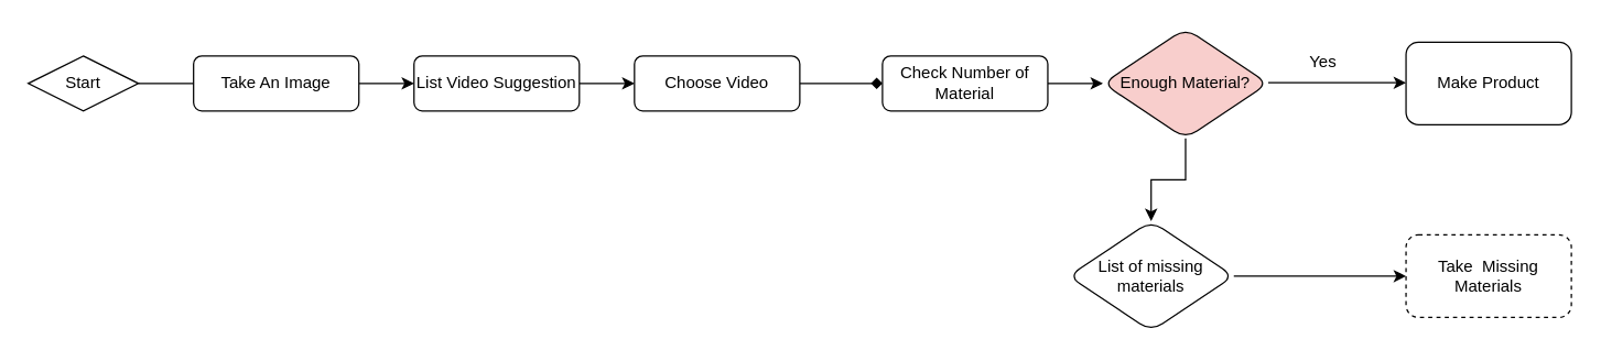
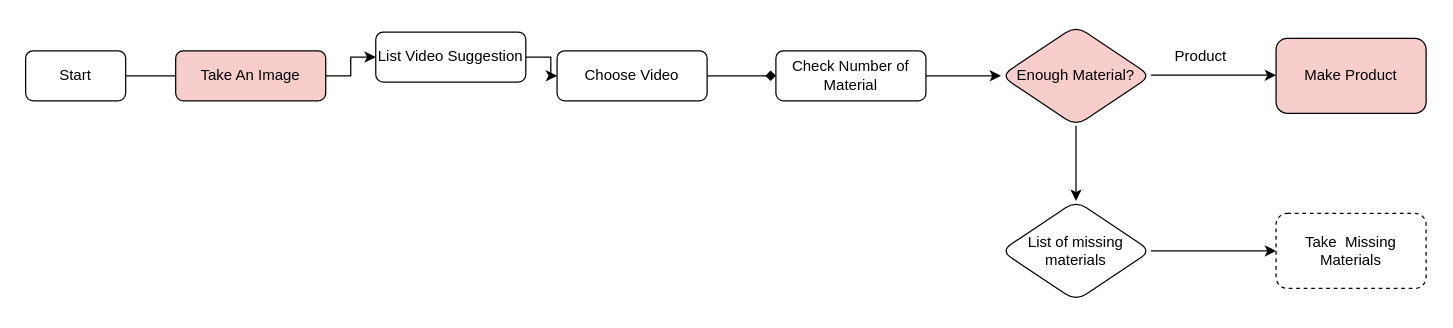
  <mxCell id="0" />
  <mxCell id="1" parent="0" />
  <mxCell id="2" value="" style="rounded=0;html=1;jettySize=auto;orthogonalLoop=1;fontSize=11;endArrow=block;endFill=0;endSize=8;strokeWidth=1;shadow=0;labelBackgroundColor=none;edgeStyle=orthogonalEdgeStyle;" parent="1" source="3" edge="1"><mxGeometry relative="1" as="geometry"><mxPoint x="200" y="60" as="targetPoint" /></mxGeometry></mxCell>
- <mxCell id="3" value="Start" style="rhombus;whiteSpace=wrap;html=1;fontSize=12;glass=0;strokeWidth=1;shadow=0;" parent="1" vertex="1"><mxGeometry x="20" y="40" width="80" height="40" as="geometry" /></mxCell>
+ <mxCell id="3" value="Start" style="rounded=1;whiteSpace=wrap;html=1;fontSize=12;glass=0;strokeWidth=1;shadow=0;" parent="1" vertex="1"><mxGeometry x="20" y="40" width="80" height="40" as="geometry" /></mxCell>
  <mxCell id="4" value="" style="edgeStyle=orthogonalEdgeStyle;rounded=0;orthogonalLoop=1;jettySize=auto;html=1;" edge="1" parent="1" source="5" target="7"><mxGeometry relative="1" as="geometry" /></mxCell>
- <mxCell id="5" value="Take An Image" style="rounded=1;whiteSpace=wrap;html=1;fontSize=12;glass=0;strokeWidth=1;shadow=0;" parent="1" vertex="1"><mxGeometry x="140" y="40" width="120" height="40" as="geometry" /></mxCell>
+ <mxCell id="5" value="Take An Image" style="rounded=1;whiteSpace=wrap;html=1;fontSize=12;glass=0;strokeWidth=1;shadow=0;fillColor=#f8cecc;" parent="1" vertex="1"><mxGeometry x="140" y="40" width="120" height="40" as="geometry" /></mxCell>
  <mxCell id="6" value="" style="edgeStyle=orthogonalEdgeStyle;rounded=0;orthogonalLoop=1;jettySize=auto;html=1;" edge="1" parent="1" source="7" target="9"><mxGeometry relative="1" as="geometry" /></mxCell>
- <mxCell id="7" value="List Video Suggestion" style="whiteSpace=wrap;html=1;rounded=1;glass=0;strokeWidth=1;shadow=0;" vertex="1" parent="1"><mxGeometry x="300" y="40" width="120" height="40" as="geometry" /></mxCell>
+ <mxCell id="7" value="List Video Suggestion" style="whiteSpace=wrap;html=1;rounded=1;glass=0;strokeWidth=1;shadow=0;" vertex="1" parent="1"><mxGeometry x="300" y="25" width="120" height="40" as="geometry" /></mxCell>
  <mxCell id="8" value="" style="edgeStyle=orthogonalEdgeStyle;rounded=0;orthogonalLoop=1;jettySize=auto;html=1;endArrow=diamond;" edge="1" parent="1" source="9" target="11"><mxGeometry relative="1" as="geometry" /></mxCell>
- <mxCell id="9" value="Choose Video" style="whiteSpace=wrap;html=1;rounded=1;glass=0;strokeWidth=1;shadow=0;" vertex="1" parent="1"><mxGeometry x="460" y="40" width="120" height="40" as="geometry" /></mxCell>
+ <mxCell id="9" value="Choose Video" style="whiteSpace=wrap;html=1;rounded=1;glass=0;strokeWidth=1;shadow=0;" vertex="1" parent="1"><mxGeometry x="445" y="40" width="120" height="40" as="geometry" /></mxCell>
  <mxCell id="10" value="" style="edgeStyle=orthogonalEdgeStyle;rounded=0;orthogonalLoop=1;jettySize=auto;html=1;" edge="1" parent="1" source="11" target="14"><mxGeometry relative="1" as="geometry" /></mxCell>
- <mxCell id="11" value="Check Number of Material" style="whiteSpace=wrap;html=1;rounded=1;glass=0;strokeWidth=1;shadow=0;" vertex="1" parent="1"><mxGeometry x="640" y="40" width="120" height="40" as="geometry" /></mxCell>
+ <mxCell id="11" value="Check Number of Material" style="whiteSpace=wrap;html=1;rounded=1;glass=0;strokeWidth=1;shadow=0;" vertex="1" parent="1"><mxGeometry x="620" y="40" width="120" height="40" as="geometry" /></mxCell>
  <mxCell id="12" value="" style="edgeStyle=orthogonalEdgeStyle;rounded=0;orthogonalLoop=1;jettySize=auto;html=1;fontFamily=Helvetica;" edge="1" parent="1"><mxGeometry relative="1" as="geometry"><mxPoint x="920" y="59.5" as="sourcePoint" /><mxPoint x="1020" y="59.5" as="targetPoint" /></mxGeometry></mxCell>
  <mxCell id="13" value="" style="edgeStyle=orthogonalEdgeStyle;rounded=0;orthogonalLoop=1;jettySize=auto;html=1;" edge="1" parent="1" source="14" target="17"><mxGeometry relative="1" as="geometry" /></mxCell>
  <mxCell id="14" value="Enough Material?" style="rhombus;whiteSpace=wrap;html=1;rounded=1;glass=0;strokeWidth=1;shadow=0;fillColor=#f8cecc;" vertex="1" parent="1"><mxGeometry x="800" y="20" width="120" height="80" as="geometry" /></mxCell>
- <mxCell id="15" value="Make Product" style="whiteSpace=wrap;html=1;rounded=1;glass=0;strokeWidth=1;shadow=0;" vertex="1" parent="1"><mxGeometry x="1020" y="30" width="120" height="60" as="geometry" /></mxCell>
+ <mxCell id="15" value="Make Product" style="whiteSpace=wrap;html=1;rounded=1;glass=0;strokeWidth=1;shadow=0;fillColor=#f8cecc;" vertex="1" parent="1"><mxGeometry x="1020" y="30" width="120" height="60" as="geometry" /></mxCell>
  <mxCell id="16" value="" style="edgeStyle=orthogonalEdgeStyle;rounded=0;orthogonalLoop=1;jettySize=auto;html=1;" edge="1" parent="1" source="17" target="18"><mxGeometry relative="1" as="geometry" /></mxCell>
- <mxCell id="17" value="List of missing materials" style="rhombus;whiteSpace=wrap;html=1;rounded=1;glass=0;strokeWidth=1;shadow=0;" vertex="1" parent="1"><mxGeometry x="775" y="160" width="120" height="80" as="geometry" /></mxCell>
+ <mxCell id="17" value="List of missing materials" style="rhombus;whiteSpace=wrap;html=1;rounded=1;glass=0;strokeWidth=1;shadow=0;" vertex="1" parent="1"><mxGeometry x="800" y="160" width="120" height="80" as="geometry" /></mxCell>
  <mxCell id="18" value="Take&amp;nbsp; Missing Materials" style="whiteSpace=wrap;html=1;rounded=1;glass=0;strokeWidth=1;shadow=0;dashed=1;" vertex="1" parent="1"><mxGeometry x="1020" y="170" width="120" height="60" as="geometry" /></mxCell>
- <mxCell id="19" value="Yes" style="text;html=1;align=center;verticalAlign=middle;whiteSpace=wrap;rounded=0;" vertex="1" parent="1"><mxGeometry x="930" y="30" width="60" height="30" as="geometry" /></mxCell>
+ <mxCell id="19" value="Product" style="text;html=1;align=center;verticalAlign=middle;whiteSpace=wrap;rounded=0;" vertex="1" parent="1"><mxGeometry x="930" y="30" width="60" height="30" as="geometry" /></mxCell>
